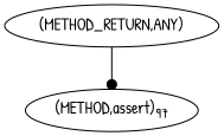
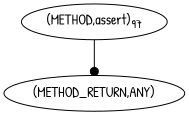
  digraph {
    fontname="Patrick Hand"
    node [fontname="Patrick Hand"]
    n1 [label=<(METHOD,assert)<SUB>97</SUB>>]
    n2 [label=<(METHOD_RETURN,ANY)>]
-   n2 -> n1 [color=black arrowhead=dot fontname="Patrick Hand"]
+   n1 -> n2 [color=black arrowhead=dot fontname="Patrick Hand"]
  }
